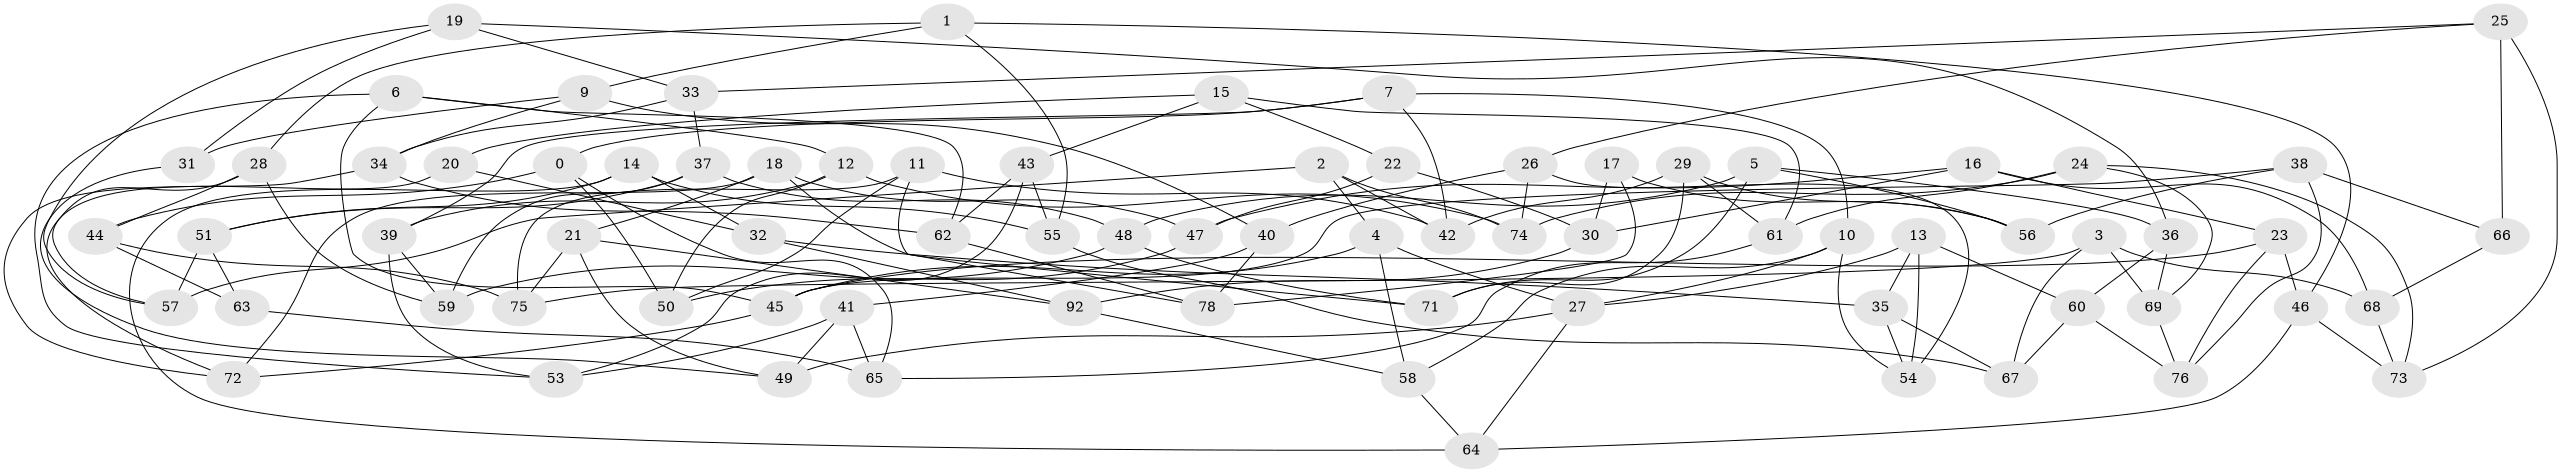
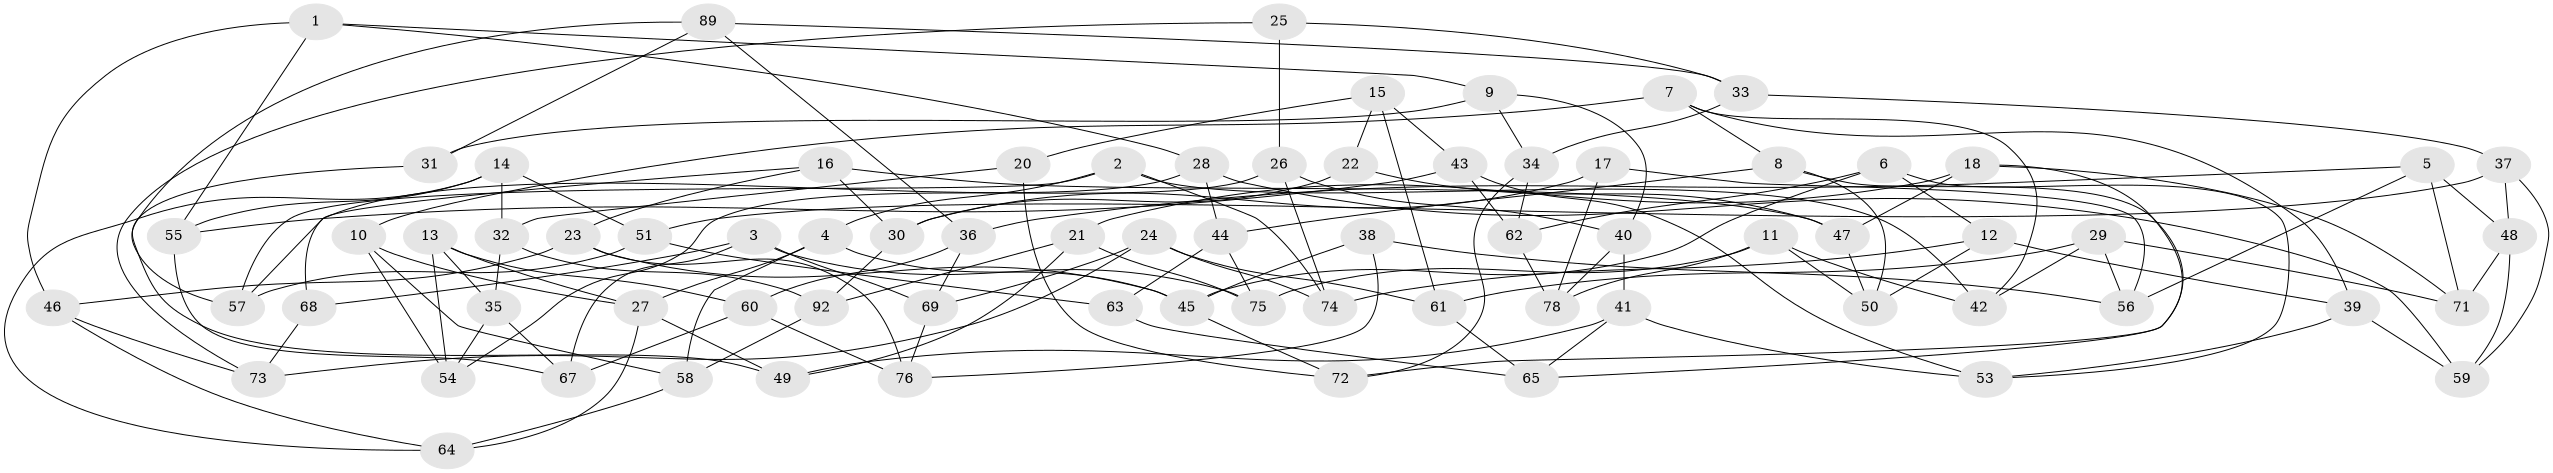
  graph {
    node [color=gray90 style=filled]
    1
    9
    28
    46
    55
    31
    34
    40
    57
    44
    59
    64
    73
    67
    2
    4
    42
    74
    27
    45
    58
    3
    68
    69
    75
    76
    49
    72
    5
    36
    48
    56
    71
    60
    6
    12
    53
    62
    39
    50
    n41 [label=78]
    7
-   8 [label=0]
+   8
    10
    65
    54
    63
    41
    11
    13
    35
    14
    32
    51
    n55 [label=92]
    15
    20
    22
    43
    61
    30
    47
    16
    23
    17
    18
    21
-   19
+   19 [label=89]
    33
    37
    24
    25
    26
-   66
    29
    38
    1 -- 9
    1 -- 28
    1 -- 46
    1 -- 55
    9 -- 31
    9 -- 34
    9 -- 40
    28 -- 57
    28 -- 44
    28 -- 59
    46 -- 64
    46 -- 73
    55 -- 67
    31 -- 49
    34 -- 72
    34 -- 62
    40 -- n41
    40 -- 41
    44 -- 75
    44 -- 63
    2 -- 57
    2 -- 4
    2 -- 42
    2 -- 74
    4 -- 27
    4 -- 45
    4 -- 58
    27 -- 64
    27 -- 49
    45 -- 72
    58 -- 64
    3 -- 67
    3 -- 68
    3 -- 69
    3 -- 75
    68 -- 73
    69 -- 76
    5 -- 36
    5 -- 48
    5 -- 56
    5 -- 71
    36 -- 69
    36 -- 60
    48 -- 59
    48 -- 71
    60 -- 67
    60 -- 76
    6 -- 45
    6 -- 12
    6 -- 53
    6 -- 62
    12 -- 74
    12 -- 39
    12 -- 50
    62 -- n41
    39 -- 59
    39 -- 53
    7 -- 42
    7 -- 39
    7 -- 8
    7 -- 10
    8 -- 44
    8 -- 50
    8 -- 65
    10 -- 27
    10 -- 58
    10 -- 54
    63 -- 65
    41 -- 49
    41 -- 53
    41 -- 65
    11 -- 42
    11 -- 75
    11 -- 50
    11 -- n41
    13 -- 27
    13 -- 60
    13 -- 54
    13 -- 35
    35 -- 67
    35 -- 54
    14 -- 55
    14 -- 64
    14 -- 32
    14 -- 51
    32 -- 35
    32 -- n55
    51 -- 57
    51 -- 63
    n55 -- 58
    15 -- 20
    15 -- 22
    15 -- 43
    15 -- 61
    20 -- 72
    20 -- 32
    22 -- 30
    22 -- 47
    43 -- 55
    43 -- 53
    43 -- 62
    61 -- 65
    30 -- n55
    47 -- 50
    16 -- 68
    16 -- 30
    16 -- 47
    16 -- 23
    23 -- 46
    23 -- 45
    23 -- 76
    17 -- 56
    17 -- n41
    17 -- 30
    18 -- 72
    18 -- 71
    18 -- 47
    18 -- 21
    21 -- 75
    21 -- 49
    21 -- n55
    19 -- 31
    19 -- 57
    19 -- 36
    19 -- 33
    33 -- 34
    33 -- 37
    37 -- 59
    37 -- 48
    37 -- 51
    24 -- 73
    24 -- 74
    24 -- 69
    24 -- 61
    25 -- 73
    25 -- 33
    25 -- 26
-   25 -- 66
    26 -- 40
    26 -- 74
    26 -- 54
-   66 -- 68
    29 -- 42
    29 -- 56
    29 -- 71
    29 -- 61
    38 -- 45
    38 -- 76
    38 -- 56
-   38 -- 66
  }
